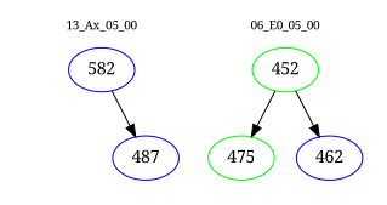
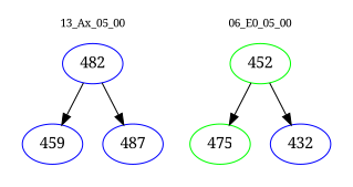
  digraph {
    fontname="Noto Serif"
    node [color=blue fontname="Noto Serif"]
    edge [color=black fontname="Noto Serif"]
-   n1 [label=582]
+   n1 [label=482]
+   n2 [label=459]
    n3 [label=487]
    n4 [color=green label=452]
    n5 [color=green label=475]
-   n6 [label=462]
+   n6 [label=432]
    subgraph cluster_1 {
      color=white
      fontsize=10
      label="13_Ax_05_00"
      n1
+     n2
      n3
    }
    subgraph cluster_2 {
      color=white
      fontsize=10
      label="06_E0_05_00"
      n4
      n5
      n6
    }
+   n1 -> n2
    n1 -> n3
    n4 -> n5
    n4 -> n6
  }
